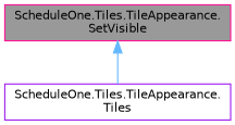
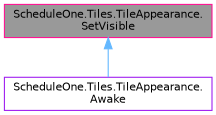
  digraph {
    rankdir=TB
    node [fontname=Helvetica fontsize=10 shape=box style=filled]
    n1 [color=deeppink fillcolor=grey60 fontcolor=black height=0.2 label="ScheduleOne.Tiles.TileAppearance.\lSetVisible" width=0.4]
-   n2 [color=purple fillcolor=white height=0.2 label="ScheduleOne.Tiles.TileAppearance.\lTiles" width=0.4]
+   n2 [color=purple fillcolor=white height=0.2 label="ScheduleOne.Tiles.TileAppearance.\lAwake" width=0.4]
    n1 -> n2 [color=steelblue1 dir=back fontname=Helvetica fontsize=10 labelfontname=Helvetica labelfontsize=10 style=solid]
  }
